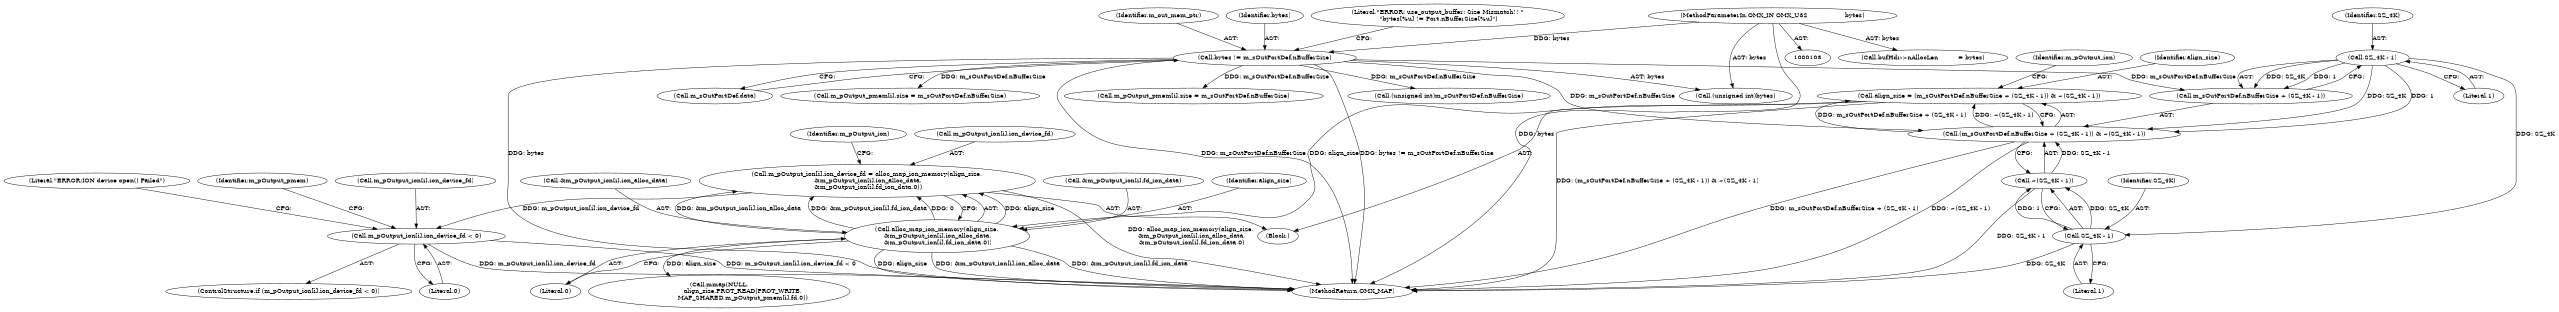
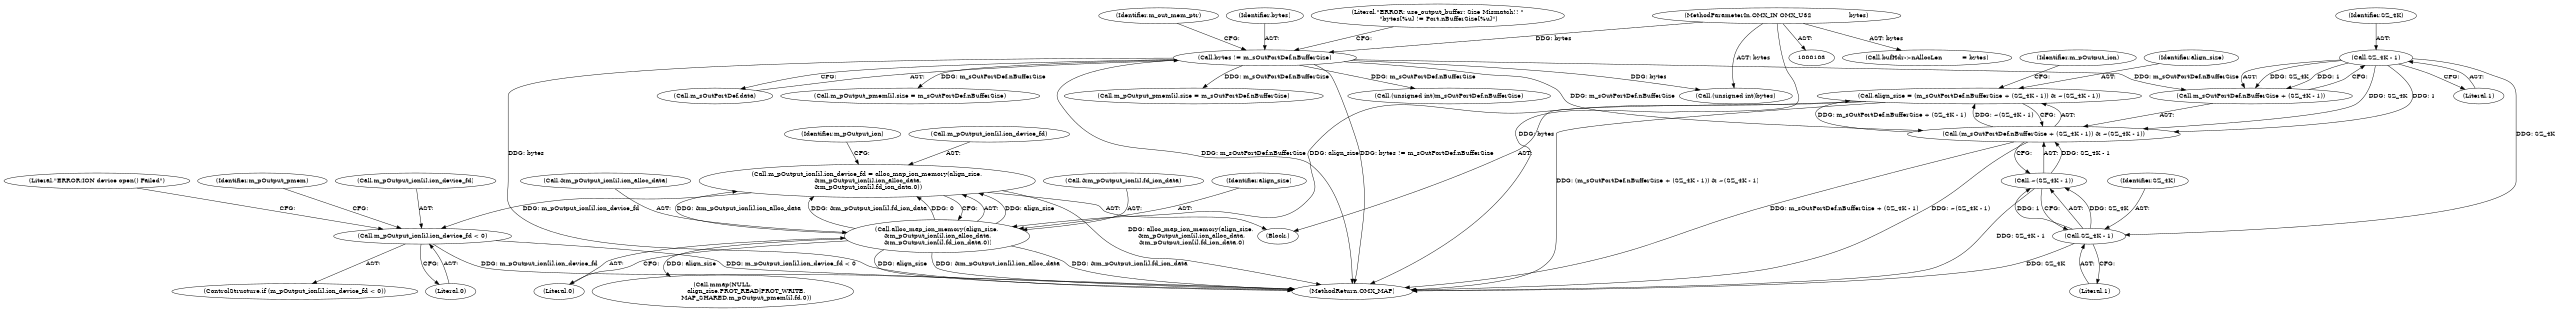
  digraph {
    n1 [label="(Call,m_pOutput_ion[i].ion_device_fd < 0)"]
    n2 [label="(MethodReturn,OMX_MAP)"]
    n3 [label="(ControlStructure,if (m_pOutput_ion[i].ion_device_fd < 0))"]
    n4 [label="(Literal,0)"]
    n5 [label="(Call,m_pOutput_ion[i].ion_device_fd = alloc_map_ion_memory(align_size,\n &m_pOutput_ion[i].ion_alloc_data,\n &m_pOutput_ion[i].fd_ion_data,0))"]
    n6 [label="(Call,alloc_map_ion_memory(align_size,\n &m_pOutput_ion[i].ion_alloc_data,\n &m_pOutput_ion[i].fd_ion_data,0))"]
    n7 [label="(Block,)"]
    n8 [label="(Call,mmap(NULL,\n                        align_size,PROT_READ|PROT_WRITE,\n                        MAP_SHARED,m_pOutput_pmem[i].fd,0))"]
    n9 [label="(Literal,0)"]
    n10 [label="(Call,align_size = (m_sOutPortDef.nBufferSize + (SZ_4K - 1)) & ~(SZ_4K - 1))"]
    n11 [label="(Call,(m_sOutPortDef.nBufferSize + (SZ_4K - 1)) & ~(SZ_4K - 1))"]
    n12 [label="(Call,~(SZ_4K - 1))"]
    n13 [label="(Call,SZ_4K - 1)"]
    n14 [label="(Call,bytes != m_sOutPortDef.nBufferSize)"]
    n15 [label="(Call,(unsigned int)m_sOutPortDef.nBufferSize)"]
    n16 [label="(Call,(unsigned int)bytes)"]
    n17 [label="(Call,m_sOutPortDef.data)"]
    n18 [label="(Call,m_pOutput_pmem[i].size = m_sOutPortDef.nBufferSize)"]
    n19 [label="(Call,m_sOutPortDef.nBufferSize + (SZ_4K - 1))"]
    n20 [label="(Call,m_pOutput_pmem[i].size = m_sOutPortDef.nBufferSize)"]
    n21 [label="(Call,bufHdr->nAllocLen          = bytes)"]
    n22 [label="(Call,SZ_4K - 1)"]
    n23 [label="(MethodParameterIn,OMX_IN OMX_U32                   bytes)"]
    1000103
    n25 [label="(Literal,1)"]
    n26 [label="(Literal,1)"]
    n27 [label="(Literal,\"ERROR: use_output_buffer: Size Mismatch!! \"\n \"bytes[%u] != Port.nBufferSize[%u]\")"]
    n28 [label="(Identifier,align_size)"]
    n29 [label="(Literal,\"ERROR:ION device open() Failed\")"]
    n30 [label="(Identifier,m_pOutput_pmem)"]
    n31 [label="(Identifier,m_pOutput_ion)"]
    n32 [label="(Identifier,m_pOutput_ion)"]
    n33 [label="(Identifier,align_size)"]
    n34 [label="(Identifier,SZ_4K)"]
    n35 [label="(Identifier,m_out_mem_ptr)"]
    n36 [label="(Call,m_pOutput_ion[i].ion_device_fd)"]
    n37 [label="(Call,&m_pOutput_ion[i].ion_alloc_data)"]
    n38 [label="(Identifier,bytes)"]
    n39 [label="(Identifier,SZ_4K)"]
    n40 [label="(Call,&m_pOutput_ion[i].fd_ion_data)"]
    n41 [label="(Call,m_pOutput_ion[i].ion_device_fd)"]
    n1 -> n2 [label="DDG: m_pOutput_ion[i].ion_device_fd"]
    n1 -> n2 [label="DDG: m_pOutput_ion[i].ion_device_fd < 0"]
    n1 -> n3 [label="AST: "]
    n1 -> n4 [label="CFG: "]
    n4 -> n1 [label="AST: "]
    n5 -> n1 [label="DDG: m_pOutput_ion[i].ion_device_fd"]
    n5 -> n2 [label="DDG: alloc_map_ion_memory(align_size,\n &m_pOutput_ion[i].ion_alloc_data,\n &m_pOutput_ion[i].fd_ion_data,0)"]
    n5 -> n6 [label="CFG: "]
    n5 -> n7 [label="AST: "]
    n6 -> n2 [label="DDG: &m_pOutput_ion[i].fd_ion_data"]
    n6 -> n2 [label="DDG: align_size"]
    n6 -> n2 [label="DDG: &m_pOutput_ion[i].ion_alloc_data"]
    n6 -> n5 [label="AST: "]
    n6 -> n5 [label="DDG: align_size"]
    n6 -> n5 [label="DDG: &m_pOutput_ion[i].ion_alloc_data"]
    n6 -> n5 [label="DDG: &m_pOutput_ion[i].fd_ion_data"]
    n6 -> n5 [label="DDG: 0"]
    n6 -> n8 [label="DDG: align_size"]
    n6 -> n9 [label="CFG: "]
    n9 -> n6 [label="AST: "]
    n10 -> n2 [label="DDG: (m_sOutPortDef.nBufferSize + (SZ_4K - 1)) & ~(SZ_4K - 1)"]
    n10 -> n6 [label="DDG: align_size"]
    n10 -> n7 [label="AST: "]
    n10 -> n11 [label="CFG: "]
    n11 -> n2 [label="DDG: ~(SZ_4K - 1)"]
    n11 -> n2 [label="DDG: m_sOutPortDef.nBufferSize + (SZ_4K - 1)"]
    n11 -> n10 [label="AST: "]
    n11 -> n10 [label="DDG: m_sOutPortDef.nBufferSize + (SZ_4K - 1)"]
    n11 -> n10 [label="DDG: ~(SZ_4K - 1)"]
    n11 -> n12 [label="CFG: "]
    n12 -> n2 [label="DDG: SZ_4K - 1"]
    n12 -> n11 [label="AST: "]
    n12 -> n11 [label="DDG: SZ_4K - 1"]
    n12 -> n13 [label="CFG: "]
    n13 -> n2 [label="DDG: SZ_4K"]
    n13 -> n12 [label="AST: "]
    n13 -> n12 [label="DDG: SZ_4K"]
    n13 -> n12 [label="DDG: 1"]
    n13 -> n26 [label="CFG: "]
    n14 -> n2 [label="DDG: bytes"]
    n14 -> n2 [label="DDG: m_sOutPortDef.nBufferSize"]
    n14 -> n2 [label="DDG: bytes != m_sOutPortDef.nBufferSize"]
    n14 -> n11 [label="DDG: m_sOutPortDef.nBufferSize"]
    n14 -> n15 [label="DDG: m_sOutPortDef.nBufferSize"]
-   n14 -> n16 [label="AST: bytes"]
+   n14 -> n16 [label="DDG: bytes"]
    n14 -> n17 [label="CFG: "]
    n14 -> n18 [label="DDG: m_sOutPortDef.nBufferSize"]
    n14 -> n19 [label="DDG: m_sOutPortDef.nBufferSize"]
    n14 -> n20 [label="DDG: m_sOutPortDef.nBufferSize"]
-   n17 -> n14 [label="CFG: "]
+   n17 -> n14 [label="AST: "]
    n19 -> n11 [label="AST: "]
    n19 -> n22 [label="CFG: "]
    n22 -> n11 [label="DDG: SZ_4K"]
    n22 -> n11 [label="DDG: 1"]
    n22 -> n13 [label="DDG: SZ_4K"]
    n22 -> n19 [label="AST: "]
    n22 -> n19 [label="DDG: SZ_4K"]
    n22 -> n19 [label="DDG: 1"]
    n22 -> n25 [label="CFG: "]
    n23 -> n2 [label="DDG: bytes"]
    n23 -> n14 [label="DDG: bytes"]
    n23 -> n16 [label="AST: bytes"]
    n23 -> n21 [label="AST: bytes"]
    n23 -> 1000103 [label="AST: "]
    n25 -> n22 [label="AST: "]
    n26 -> n13 [label="AST: "]
    n27 -> n14 [label="CFG: "]
    n28 -> n6 [label="AST: "]
    n29 -> n1 [label="CFG: "]
    n30 -> n1 [label="CFG: "]
    n31 -> n10 [label="CFG: "]
    n32 -> n5 [label="CFG: "]
    n33 -> n10 [label="AST: "]
    n34 -> n22 [label="AST: "]
-   n35 -> n14 [label="AST: "]
+   n35 -> n14 [label="CFG: "]
    n36 -> n1 [label="AST: "]
    n37 -> n6 [label="AST: "]
    n38 -> n14 [label="AST: "]
    n39 -> n13 [label="AST: "]
    n40 -> n6 [label="AST: "]
    n41 -> n5 [label="AST: "]
  }
